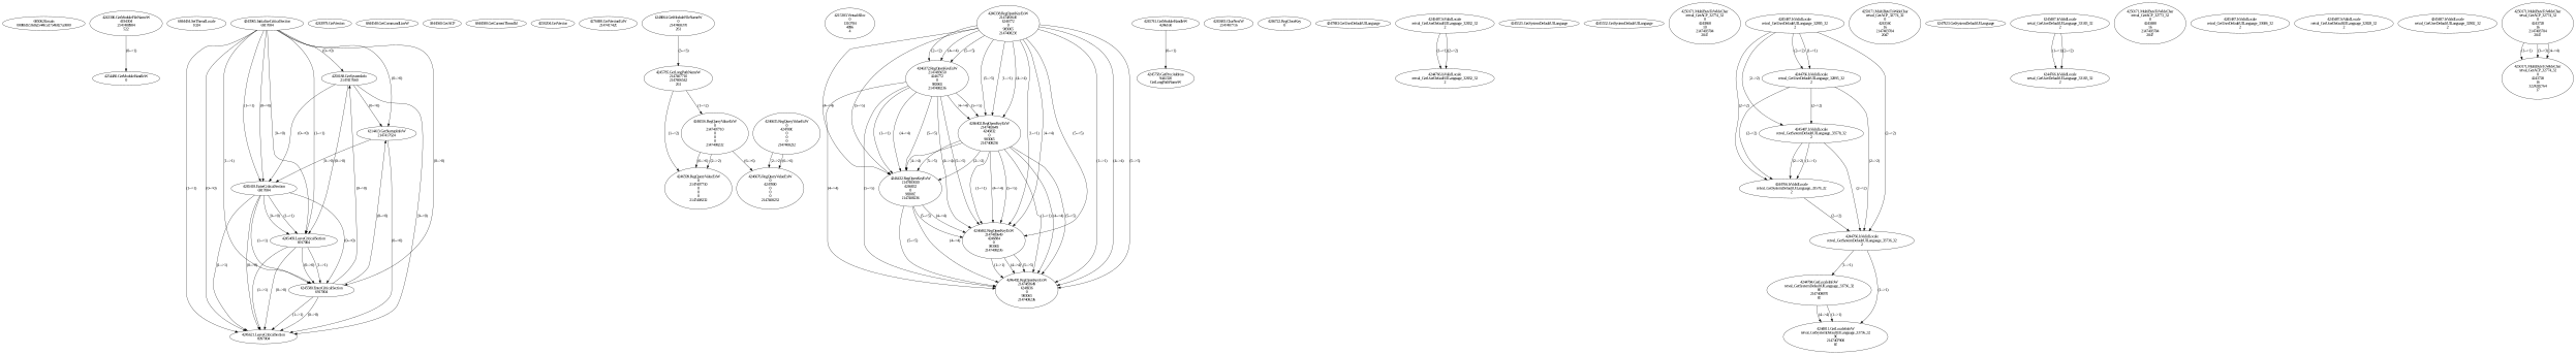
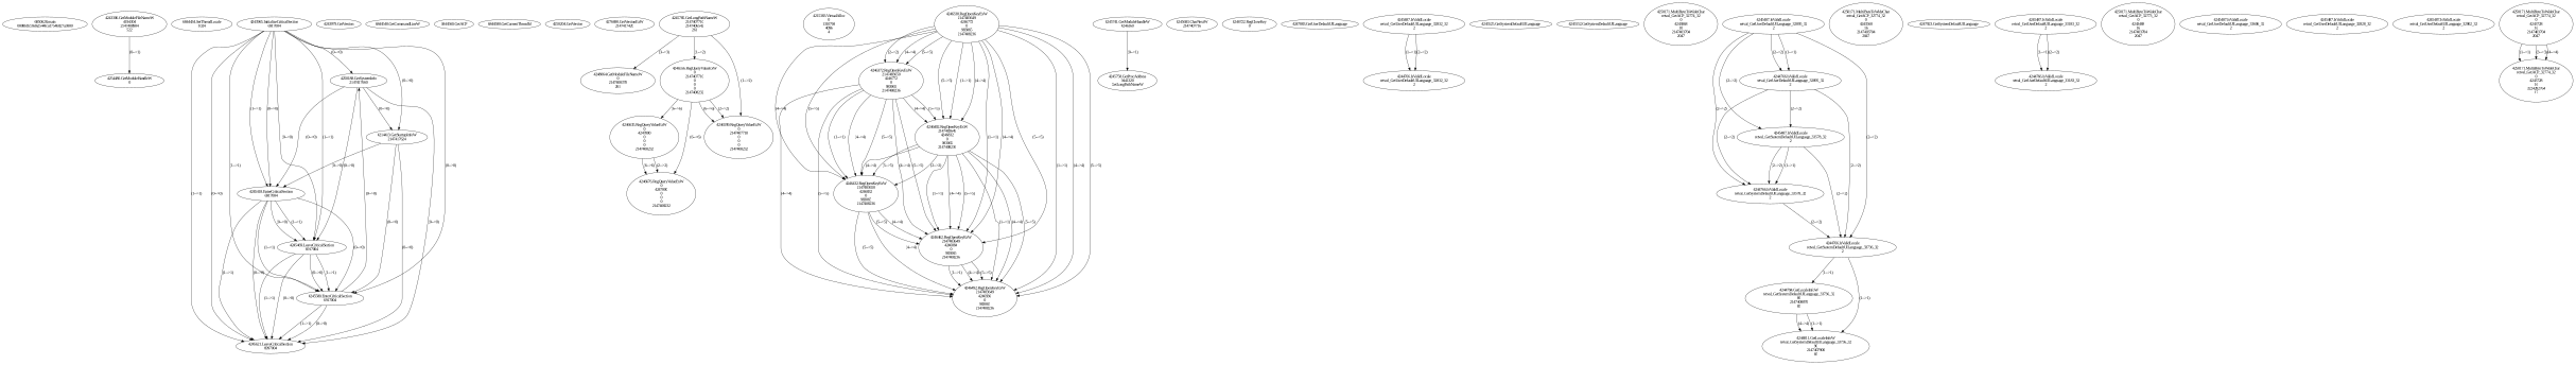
  digraph {
    fontname="Liberation Serif"
    node [fontname="Liberation Serif"]
    edge [fontname="Liberation Serif"]
    n1 [label="6850628.main\n0008fdfc59d62544fccd754b827a3800"]
    n2 [label="4254480.GetModuleHandleW\n0"]
    n3 [label="4243306.GetModuleFileNameW\n4194304\n2147408904\n522"]
    n4 [label="6844434.SetThreadLocale\n1024"]
    n5 [label="4243965.InitializeCriticalSection\n6917004"]
    n6 [label="4250188.GetSystemInfo\n2147417660"]
    n7 [label="4214413.GetStartupInfoW\n2147417624"]
    n8 [label="4245418.EnterCriticalSection\n6917004"]
    n9 [label="4245469.LeaveCriticalSection\n6917004"]
    n10 [label="4245580.EnterCriticalSection\n6917004"]
    n11 [label="4245621.LeaveCriticalSection\n6997004"]
    n12 [label="4243979.GetVersion\n"]
    n13 [label="6844540.GetCommandLineW\n"]
    n14 [label="6844560.GetACP\n"]
    n15 [label="6844580.GetCurrentThreadId\n"]
    n16 [label="4250204.GetVersion\n"]
    n17 [label="4276690.GetVersionExW\n2147417420"]
    n18 [label="4248064.GetModuleFileNameW\n0\n2147408370\n261"]
    n19 [label="4245785.GetLongPathNameW\n2147407710\n2147406542\n261"]
    n20 [label="4246556.RegQueryValueExW\n0\n2147407710\n0\n0\n0\n2147408232"]
    n21 [label="4246599.RegQueryValueExW\n0\n2147407710\n0\n0\n0\n2147408232"]
    n22 [label="4215383.VirtualAlloc\n0\n1310704\n4096\n4"]
    n23 [label="4246338.RegOpenKeyExW\n2147483649\n4246772\n0\n983065\n2147408236"]
    n24 [label="4246372.RegOpenKeyExW\n2147483650\n4246772\n0\n983065\n2147408236"]
    n25 [label="4246402.RegOpenKeyExW\n2147483649\n4246832\n0\n983065\n2147408236"]
    n26 [label="4246432.RegOpenKeyExW\n2147483650\n4246832\n0\n983065\n2147408236"]
    n27 [label="4246462.RegOpenKeyExW\n2147483649\n4246884\n0\n983065\n2147408236"]
    n28 [label="4246492.RegOpenKeyExW\n2147483649\n4246936\n0\n983065\n2147408236"]
    n29 [label="4245741.GetModuleHandleW\n4246160"]
    n30 [label="4245758.GetProcAddress\n9441320\nGetLongPathNameW"]
    n31 [label="4246635.RegQueryValueExW\n0\n4247000\n0\n0\n0\n2147408232"]
    n32 [label="4246676.RegQueryValueExW\n0\n4247000\n0\n0\n0\n2147408232"]
    n33 [label="4245683.CharNextW\n2147407716"]
    n34 [label="4246722.RegCloseKey\n0"]
    n35 [label="4247883.GetUserDefaultUILanguage\n"]
    n36 [label="4245487.IsValidLocale\nretval_GetUserDefaultUILanguage_32832_32\n2"]
    n37 [label="4244766.IsValidLocale\nretval_GetUserDefaultUILanguage_32832_32\n2"]
    n38 [label="4245525.GetSystemDefaultUILanguage\n"]
    n39 [label="4245552.GetSystemDefaultUILanguage\n"]
    n40 [label="4250171.MultiByteToWideChar\nretval_GetACP_32774_32\n0\n4243868\n10\n2147403704\n2047"]
    n41 [label="4245487.IsValidLocale\nretval_GetUserDefaultUILanguage_32895_32\n2"]
    n42 [label="4244766.IsValidLocale\nretval_GetUserDefaultUILanguage_32895_32\n2"]
    n43 [label="4245487.IsValidLocale\nretval_GetSystemDefaultUILanguage_33578_32\n2"]
    n44 [label="4244766.IsValidLocale\nretval_GetSystemDefaultUILanguage_33578_32\n2"]
    n45 [label="4244766.IsValidLocale\nretval_GetSystemDefaultUILanguage_33736_32\n2"]
    n46 [label="4244794.GetLocaleInfoW\nretval_GetSystemDefaultUILanguage_33736_32\n89\n2147408070\n85"]
    n47 [label="4244811.GetLocaleInfoW\nretval_GetSystemDefaultUILanguage_33736_32\n90\n2147407900\n85"]
    n48 [label="4250171.MultiByteToWideChar\nretval_GetACP_32774_32\n0\n4243560\n16\n2147403704\n2047"]
    n49 [label="4247923.GetSystemDefaultUILanguage\n"]
    n50 [label="4245487.IsValidLocale\nretval_GetUserDefaultUILanguage_33183_32\n2"]
    n51 [label="4244766.IsValidLocale\nretval_GetUserDefaultUILanguage_33183_32\n2"]
    n52 [label="4250171.MultiByteToWideChar\nretval_GetACP_32773_32\n0\n4243488\n16\n2147403704\n2047"]
    n53 [label="4245487.IsValidLocale\nretval_GetUserDefaultUILanguage_33606_32\n2"]
    n54 [label="4245487.IsValidLocale\nretval_GetUserDefaultUILanguage_32828_32\n2"]
    n55 [label="4245487.IsValidLocale\nretval_GetUserDefaultUILanguage_32902_32\n2"]
    n56 [label="4250171.MultiByteToWideChar\nretval_GetACP_32774_32\n0\n4243728\n16\n2147403704\n2047"]
    n57 [label="4250171.MultiByteToWideChar\nretval_GetACP_32774_32\n0\n4243728\n16\n3224282764\n17"]
    n3 -> n2 [label="(0-->1)"]
    n5 -> n6 [label="(0-->0)"]
    n5 -> n7 [label="(0-->0)"]
    n5 -> n8 [label="(1-->1)"]
    n5 -> n8 [label="(0-->0)"]
    n5 -> n9 [label="(1-->1)"]
    n5 -> n9 [label="(0-->0)"]
    n5 -> n10 [label="(1-->1)"]
    n5 -> n10 [label="(0-->0)"]
    n5 -> n11 [label="(1-->1)"]
    n5 -> n11 [label="(0-->0)"]
    n6 -> n7 [label="(0-->0)"]
    n6 -> n8 [label="(0-->0)"]
    n6 -> n9 [label="(0-->0)"]
    n6 -> n11 [label="(0-->0)"]
    n7 -> n8 [label="(0-->0)"]
-   n10 -> n7 [label="(0-->0)"]
+   n7 -> n10 [label="(0-->0)"]
    n7 -> n11 [label="(0-->0)"]
    n8 -> n9 [label="(1-->1)"]
    n8 -> n9 [label="(0-->0)"]
    n8 -> n10 [label="(1-->1)"]
    n8 -> n10 [label="(0-->0)"]
    n8 -> n11 [label="(1-->1)"]
    n8 -> n11 [label="(0-->0)"]
    n9 -> n10 [label="(1-->1)"]
    n9 -> n10 [label="(0-->0)"]
    n9 -> n11 [label="(1-->1)"]
    n9 -> n11 [label="(0-->0)"]
    n10 -> n6 [label="(0-->0)"]
    n10 -> n11 [label="(1-->1)"]
    n10 -> n11 [label="(0-->0)"]
-   n18 -> n19 [label="(3-->3)"]
+   n19 -> n18 [label="(3-->3)"]
    n19 -> n20 [label="(1-->2)"]
    n19 -> n21 [label="(1-->2)"]
    n20 -> n21 [label="(2-->2)"]
    n20 -> n21 [label="(6-->6)"]
+   n20 -> n31 [label="(6-->6)"]
    n20 -> n32 [label="(6-->6)"]
    n23 -> n24 [label="(2-->2)"]
    n23 -> n24 [label="(4-->4)"]
    n23 -> n24 [label="(5-->5)"]
    n23 -> n25 [label="(1-->1)"]
    n23 -> n25 [label="(4-->4)"]
    n23 -> n25 [label="(5-->5)"]
    n23 -> n26 [label="(4-->4)"]
    n23 -> n26 [label="(5-->5)"]
    n23 -> n27 [label="(1-->1)"]
    n23 -> n27 [label="(4-->4)"]
    n23 -> n27 [label="(5-->5)"]
    n23 -> n28 [label="(1-->1)"]
    n23 -> n28 [label="(4-->4)"]
    n23 -> n28 [label="(5-->5)"]
    n24 -> n25 [label="(4-->4)"]
    n24 -> n25 [label="(5-->5)"]
    n24 -> n26 [label="(1-->1)"]
    n24 -> n26 [label="(4-->4)"]
    n24 -> n26 [label="(5-->5)"]
    n24 -> n27 [label="(4-->4)"]
    n24 -> n27 [label="(5-->5)"]
    n24 -> n28 [label="(4-->4)"]
    n24 -> n28 [label="(5-->5)"]
    n25 -> n26 [label="(2-->2)"]
    n25 -> n26 [label="(4-->4)"]
    n25 -> n26 [label="(5-->5)"]
    n25 -> n27 [label="(1-->1)"]
    n25 -> n27 [label="(4-->4)"]
    n25 -> n27 [label="(5-->5)"]
    n25 -> n28 [label="(1-->1)"]
    n25 -> n28 [label="(4-->4)"]
    n25 -> n28 [label="(5-->5)"]
    n26 -> n27 [label="(4-->4)"]
    n26 -> n27 [label="(5-->5)"]
    n26 -> n28 [label="(4-->4)"]
    n26 -> n28 [label="(5-->5)"]
    n27 -> n28 [label="(1-->1)"]
    n27 -> n28 [label="(4-->4)"]
    n27 -> n28 [label="(5-->5)"]
    n29 -> n30 [label="(0-->1)"]
    n31 -> n32 [label="(2-->2)"]
    n31 -> n32 [label="(6-->6)"]
    n36 -> n37 [label="(1-->1)"]
    n36 -> n37 [label="(2-->2)"]
    n41 -> n42 [label="(1-->1)"]
    n41 -> n42 [label="(2-->2)"]
    n41 -> n43 [label="(2-->2)"]
    n41 -> n44 [label="(2-->2)"]
    n41 -> n45 [label="(2-->2)"]
    n42 -> n43 [label="(2-->2)"]
    n42 -> n44 [label="(2-->2)"]
    n42 -> n45 [label="(2-->2)"]
    n43 -> n44 [label="(1-->1)"]
    n43 -> n44 [label="(2-->2)"]
    n43 -> n45 [label="(2-->2)"]
    n44 -> n45 [label="(2-->2)"]
    n45 -> n46 [label="(1-->1)"]
    n45 -> n47 [label="(1-->1)"]
    n46 -> n47 [label="(1-->1)"]
    n46 -> n47 [label="(4-->4)"]
    n50 -> n51 [label="(1-->1)"]
    n50 -> n51 [label="(2-->2)"]
    n56 -> n57 [label="(1-->1)"]
    n56 -> n57 [label="(3-->3)"]
    n56 -> n57 [label="(4-->4)"]
  }
